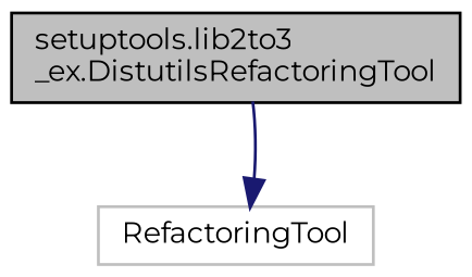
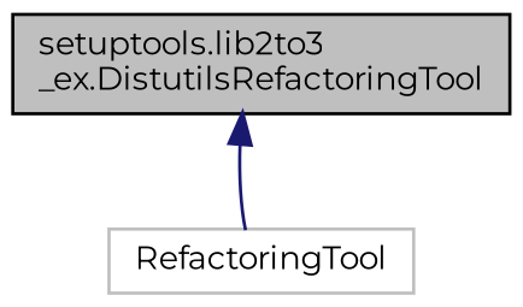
  digraph {
    fontname=Montserrat
    node [fontname=Montserrat fontsize=10 shape=record style=filled]
    n1 [color=black fillcolor=grey75 fontcolor=black height=0.2 label="setuptools.lib2to3\l_ex.DistutilsRefactoringTool" width=0.4]
    n2 [color=grey75 fillcolor=white height=0.2 label=RefactoringTool width=0.4]
-   n2 -> n1 [color=midnightblue dir=back fontname=Montserrat fontsize=10 labelfontname=Helvetica labelfontsize=10 style=solid]
+   n1 -> n2 [color=midnightblue dir=back fontname=Montserrat fontsize=10 labelfontname=Helvetica labelfontsize=10 style=solid]
  }
